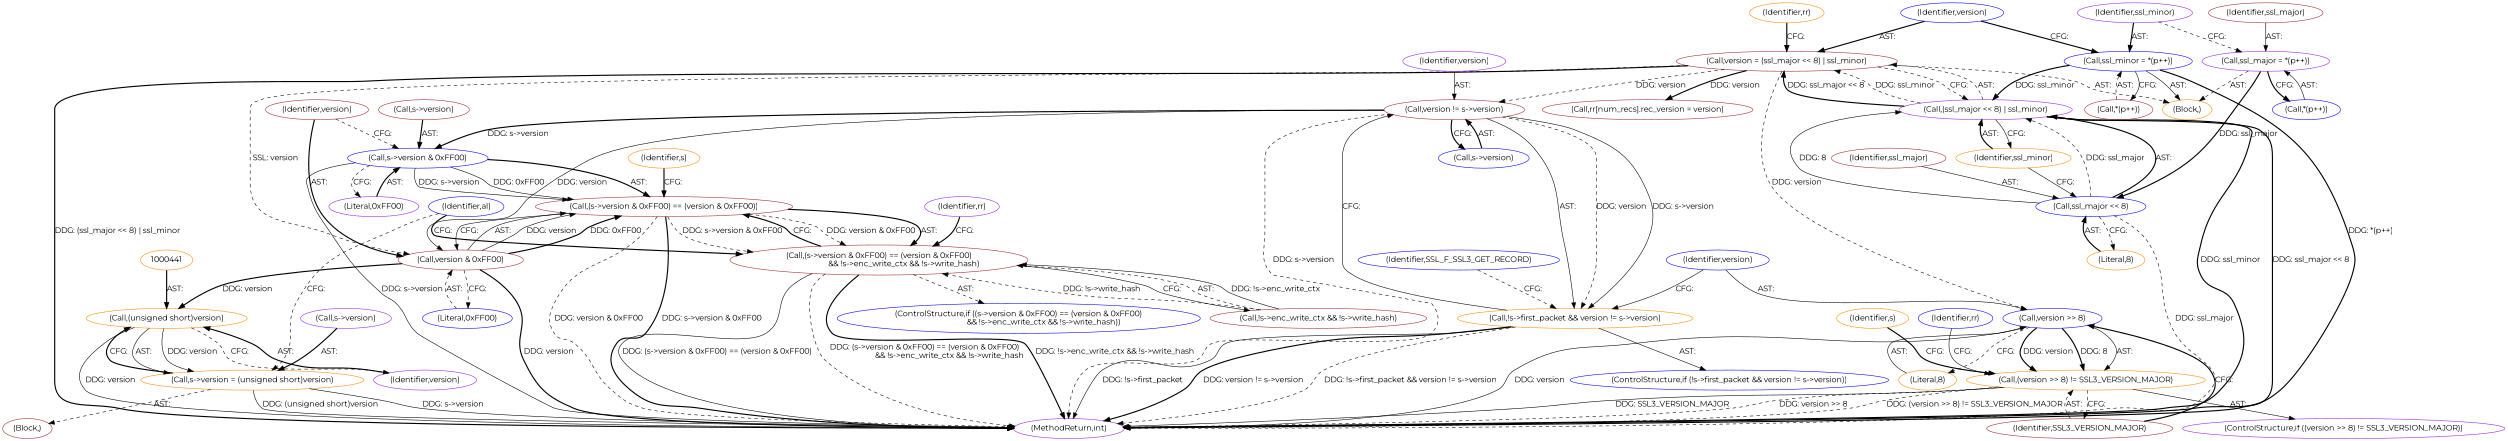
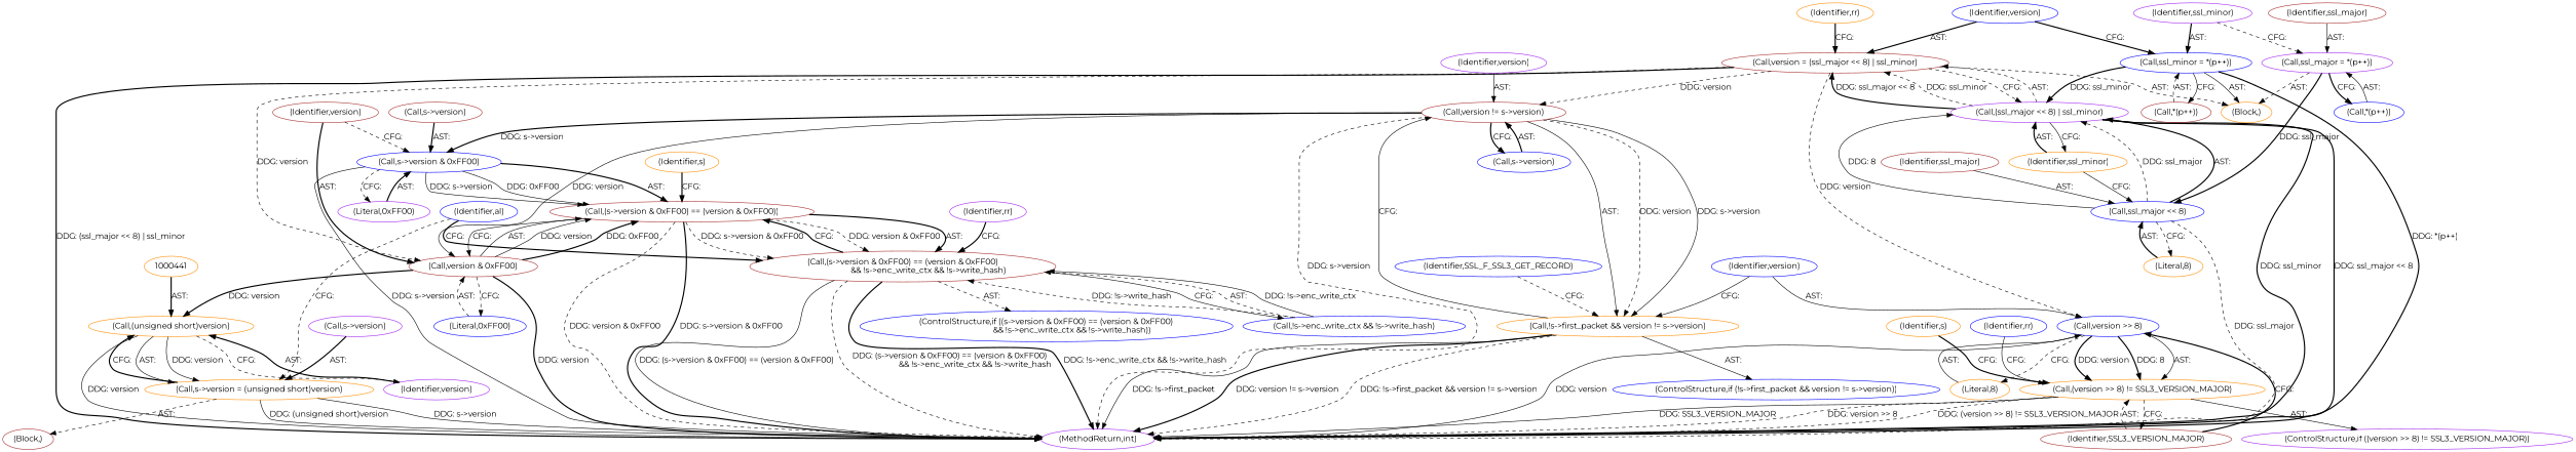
  digraph {
    fontname=Montserrat
    node [color=brown fontname=Montserrat]
    edge [fontname=Montserrat style=bold]
    n1 [label="(Call,version != s->version)"]
    n2 [color=darkorange label="(Call,!s->first_packet && version != s->version)"]
    n3 [color=blue label="(Call,s->version & 0xFF00)"]
    n4 [label="(Call,version & 0xFF00)"]
    n5 [color=purple label="(MethodReturn,int)"]
    n6 [color=blue label="(Call,s->version)"]
    n7 [color=blue label="(ControlStructure,if (!s->first_packet && version != s->version))"]
    n8 [label="(Call,(s->version & 0xFF00) == (version & 0xFF00))"]
    n9 [color=purple label="(Literal,0xFF00)"]
    n10 [color=darkorange label="(Call,(unsigned short)version)"]
    n11 [color=blue label="(Literal,0xFF00)"]
    n12 [color=blue label="(Call,version >> 8)"]
    n13 [color=darkorange label="(Call,(version >> 8) != SSL3_VERSION_MAJOR)"]
    n14 [color=darkorange label="(Literal,8)"]
    n15 [label="(Call,version = (ssl_major << 8) | ssl_minor)"]
    n16 [color=purple label="(Call,(ssl_major << 8) | ssl_minor)"]
-   n17 [label="(Call,rr[num_recs].rec_version = version)"]
    n18 [color=darkorange label="(Block,)"]
    n19 [color=darkorange label="(Identifier,ssl_minor)"]
    n20 [color=blue label="(Call,ssl_major << 8)"]
    n21 [color=darkorange label="(Literal,8)"]
    n22 [color=purple label="(Call,ssl_major = *(p++))"]
    n23 [color=blue label="(Call,*(p++))"]
    n24 [color=blue label="(Call,ssl_minor = *(p++))"]
    n25 [label="(Call,*(p++))"]
    n26 [label="(Call,(s->version & 0xFF00) == (version & 0xFF00)\n                        && !s->enc_write_ctx && !s->write_hash)"]
    n27 [color=blue label="(ControlStructure,if ((s->version & 0xFF00) == (version & 0xFF00)\n                        && !s->enc_write_ctx && !s->write_hash))"]
-   n28 [label="(Call,!s->enc_write_ctx && !s->write_hash)"]
+   n28 [color=blue label="(Call,!s->enc_write_ctx && !s->write_hash)"]
    n29 [color=darkorange label="(Call,s->version = (unsigned short)version)"]
    n30 [color=purple label="(Identifier,version)"]
    n31 [label="(Block,)"]
    n32 [color=purple label="(ControlStructure,if ((version >> 8) != SSL3_VERSION_MAJOR))"]
    n33 [label="(Identifier,SSL3_VERSION_MAJOR)"]
    n34 [color=darkorange label="(Identifier,s)"]
    n35 [color=purple label="(Identifier,version)"]
    n36 [color=blue label="(Identifier,version)"]
    n37 [color=blue label="(Identifier,version)"]
    n38 [label="(Identifier,version)"]
    n39 [label="(Identifier,ssl_major)"]
    n40 [color=purple label="(Identifier,ssl_minor)"]
    n41 [color=blue label="(Identifier,rr)"]
    n42 [color=purple label="(Call,s->version)"]
    n43 [label="(Call,s->version)"]
    n44 [color=blue label="(Identifier,al)"]
    n45 [color=blue label="(Identifier,SSL_F_SSL3_GET_RECORD)"]
    n46 [color=darkorange label="(Identifier,rr)"]
    n47 [color=purple label="(Identifier,rr)"]
    n48 [label="(Identifier,ssl_major)"]
    n49 [color=darkorange label="(Identifier,s)"]
    1000441 [color=darkorange]
    n1 -> n2 [label="AST: " style=solid]
    n1 -> n2 [label="DDG: version" style=dashed]
    n1 -> n2 [label="DDG: s->version" style=solid]
    n1 -> n3 [label="DDG: s->version"]
    n1 -> n4 [label="DDG: version" style=solid]
    n1 -> n5 [label="DDG: s->version" style=dashed]
    n1 -> n6 [label="CFG: "]
    n2 -> n1 [label="CFG: " style=solid]
    n2 -> n5 [label="DDG: !s->first_packet" style=solid]
    n2 -> n5 [label="DDG: version != s->version"]
    n2 -> n5 [label="DDG: !s->first_packet && version != s->version" style=dashed]
    n2 -> n7 [label="AST: " style=solid]
    n3 -> n5 [label="DDG: s->version" style=solid]
    n3 -> n8 [label="AST: "]
    n3 -> n8 [label="DDG: s->version" style=solid]
    n3 -> n8 [label="DDG: 0xFF00" style=solid]
    n3 -> n9 [label="CFG: " style=dashed]
    n4 -> n5 [label="DDG: version"]
    n4 -> n8 [label="AST: " style=solid]
    n4 -> n8 [label="DDG: version" style=solid]
    n4 -> n8 [label="DDG: 0xFF00"]
    n4 -> n10 [label="DDG: version"]
    n4 -> n11 [label="CFG: " style=dashed]
    n6 -> n1 [label="AST: "]
    n8 -> n4 [label="CFG: " style=solid]
    n8 -> n5 [label="DDG: s->version & 0xFF00"]
    n8 -> n5 [label="DDG: version & 0xFF00" style=dashed]
    n8 -> n26 [label="AST: "]
    n8 -> n26 [label="DDG: s->version & 0xFF00" style=dashed]
    n8 -> n26 [label="DDG: version & 0xFF00" style=dashed]
    n9 -> n3 [label="AST: "]
    n10 -> n5 [label="DDG: version" style=solid]
    n10 -> n29 [label="AST: " style=solid]
    n10 -> n29 [label="DDG: version" style=solid]
    n10 -> n30 [label="CFG: " style=dashed]
    n11 -> n4 [label="AST: " style=dashed]
    n12 -> n5 [label="DDG: version" style=solid]
    n12 -> n13 [label="AST: " style=solid]
    n12 -> n13 [label="DDG: version"]
    n12 -> n13 [label="DDG: 8"]
    n12 -> n14 [label="CFG: " style=dashed]
    n13 -> n5 [label="DDG: SSL3_VERSION_MAJOR" style=solid]
    n13 -> n5 [label="DDG: version >> 8" style=dashed]
    n13 -> n5 [label="DDG: (version >> 8) != SSL3_VERSION_MAJOR" style=dashed]
    n13 -> n32 [label="AST: " style=solid]
    n13 -> n33 [label="CFG: " style=dashed]
    n14 -> n12 [label="AST: " style=solid]
    n15 -> n1 [label="DDG: version" style=dashed]
-   n15 -> n4 [label="SSL: version" style=dashed]
+   n15 -> n4 [label="DDG: version" style=dashed]
    n15 -> n5 [label="DDG: (ssl_major << 8) | ssl_minor"]
    n15 -> n12 [label="DDG: version" style=dashed]
    n15 -> n16 [label="CFG: " style=dashed]
-   n15 -> n17 [label="DDG: version"]
    n15 -> n18 [label="AST: " style=dashed]
    n16 -> n5 [label="DDG: ssl_minor"]
    n16 -> n5 [label="DDG: ssl_major << 8"]
    n16 -> n15 [label="AST: " style=dashed]
    n16 -> n15 [label="DDG: ssl_major << 8"]
    n16 -> n15 [label="DDG: ssl_minor" style=dashed]
    n16 -> n19 [label="CFG: " style=solid]
    n19 -> n16 [label="AST: "]
    n19 -> n20 [label="CFG: " style=solid]
    n20 -> n5 [label="DDG: ssl_major" style=dashed]
    n20 -> n16 [label="AST: "]
    n20 -> n16 [label="DDG: ssl_major" style=dashed]
    n20 -> n16 [label="DDG: 8" style=solid]
    n20 -> n21 [label="CFG: " style=dashed]
    n21 -> n20 [label="AST: "]
    n22 -> n18 [label="AST: " style=dashed]
    n22 -> n20 [label="DDG: ssl_major"]
    n22 -> n23 [label="CFG: "]
    n23 -> n22 [label="AST: " style=solid]
    n24 -> n5 [label="DDG: *(p++)"]
    n24 -> n16 [label="DDG: ssl_minor"]
    n24 -> n18 [label="AST: " style=solid]
    n24 -> n25 [label="CFG: " style=solid]
    n25 -> n24 [label="AST: " style=dashed]
    n26 -> n5 [label="DDG: (s->version & 0xFF00) == (version & 0xFF00)" style=solid]
    n26 -> n5 [label="DDG: (s->version & 0xFF00) == (version & 0xFF00)\n                        && !s->enc_write_ctx && !s->write_hash" style=dashed]
    n26 -> n5 [label="DDG: !s->enc_write_ctx && !s->write_hash"]
    n26 -> n8 [label="CFG: "]
    n26 -> n27 [label="AST: " style=dashed]
    n26 -> n28 [label="CFG: " style=solid]
    n28 -> n26 [label="AST: " style=dashed]
    n28 -> n26 [label="DDG: !s->enc_write_ctx" style=solid]
    n28 -> n26 [label="DDG: !s->write_hash" style=dashed]
    n29 -> n5 [label="DDG: s->version" style=solid]
    n29 -> n5 [label="DDG: (unsigned short)version" style=solid]
    n29 -> n10 [label="CFG: "]
    n29 -> n31 [label="AST: " style=dashed]
    n30 -> n10 [label="AST: "]
    n33 -> n12 [label="CFG: "]
    n33 -> n13 [label="AST: " style=dashed]
    n34 -> n13 [label="CFG: "]
    n35 -> n1 [label="AST: " style=solid]
    n36 -> n15 [label="AST: "]
    n36 -> n24 [label="CFG: "]
    n37 -> n2 [label="CFG: " style=solid]
    n37 -> n12 [label="AST: " style=solid]
    n38 -> n3 [label="CFG: " style=dashed]
    n38 -> n4 [label="AST: "]
    n39 -> n22 [label="AST: " style=solid]
    n40 -> n22 [label="CFG: " style=dashed]
    n40 -> n24 [label="AST: "]
    n41 -> n13 [label="CFG: " style=solid]
    n42 -> n29 [label="AST: "]
    n43 -> n3 [label="AST: "]
    n44 -> n26 [label="CFG: "]
    n44 -> n29 [label="CFG: " style=dashed]
    n45 -> n2 [label="CFG: " style=dashed]
    n46 -> n15 [label="CFG: "]
    n47 -> n26 [label="CFG: "]
    n48 -> n20 [label="AST: " style=solid]
    n49 -> n8 [label="CFG: "]
    1000441 -> n10 [label="AST: "]
  }
